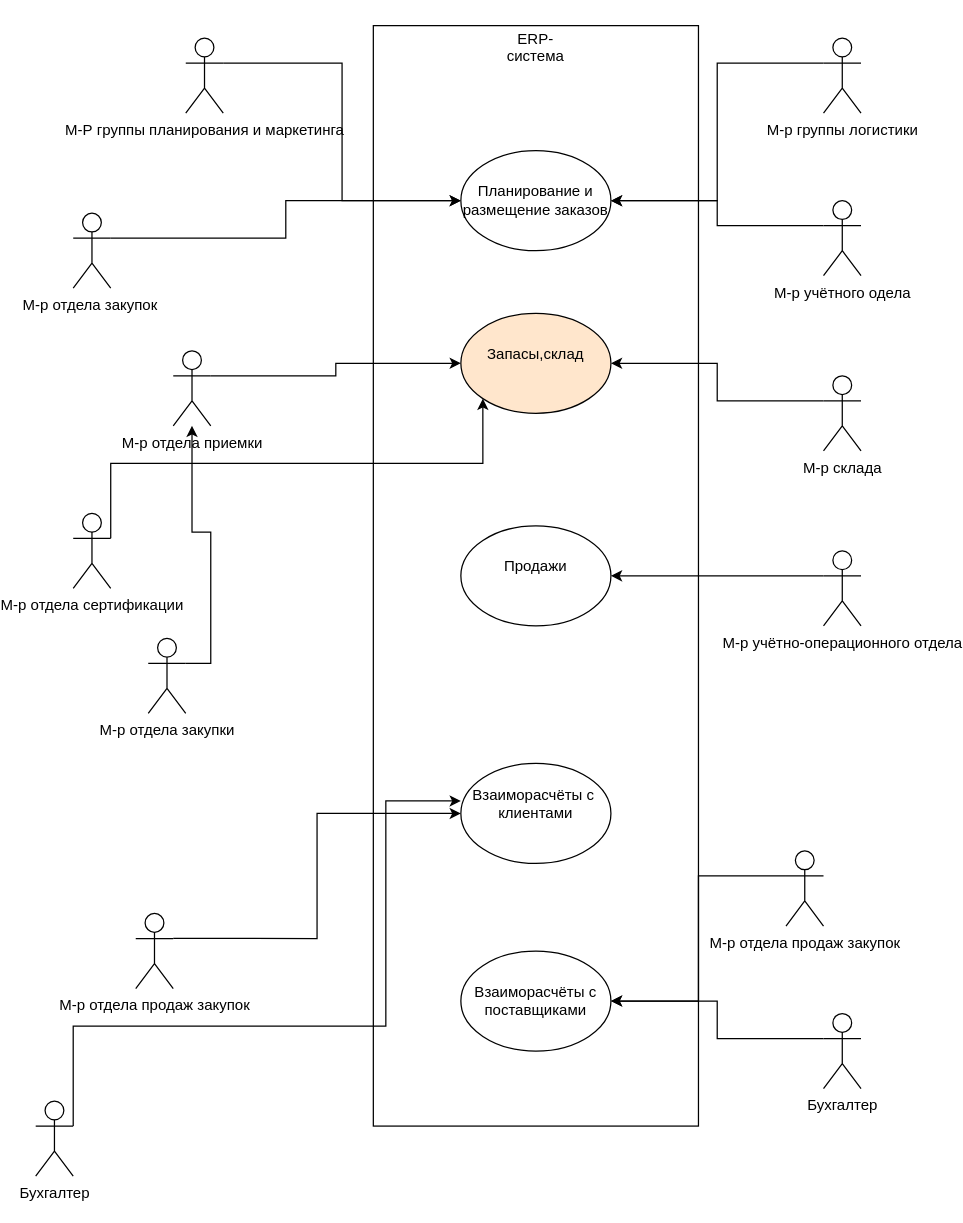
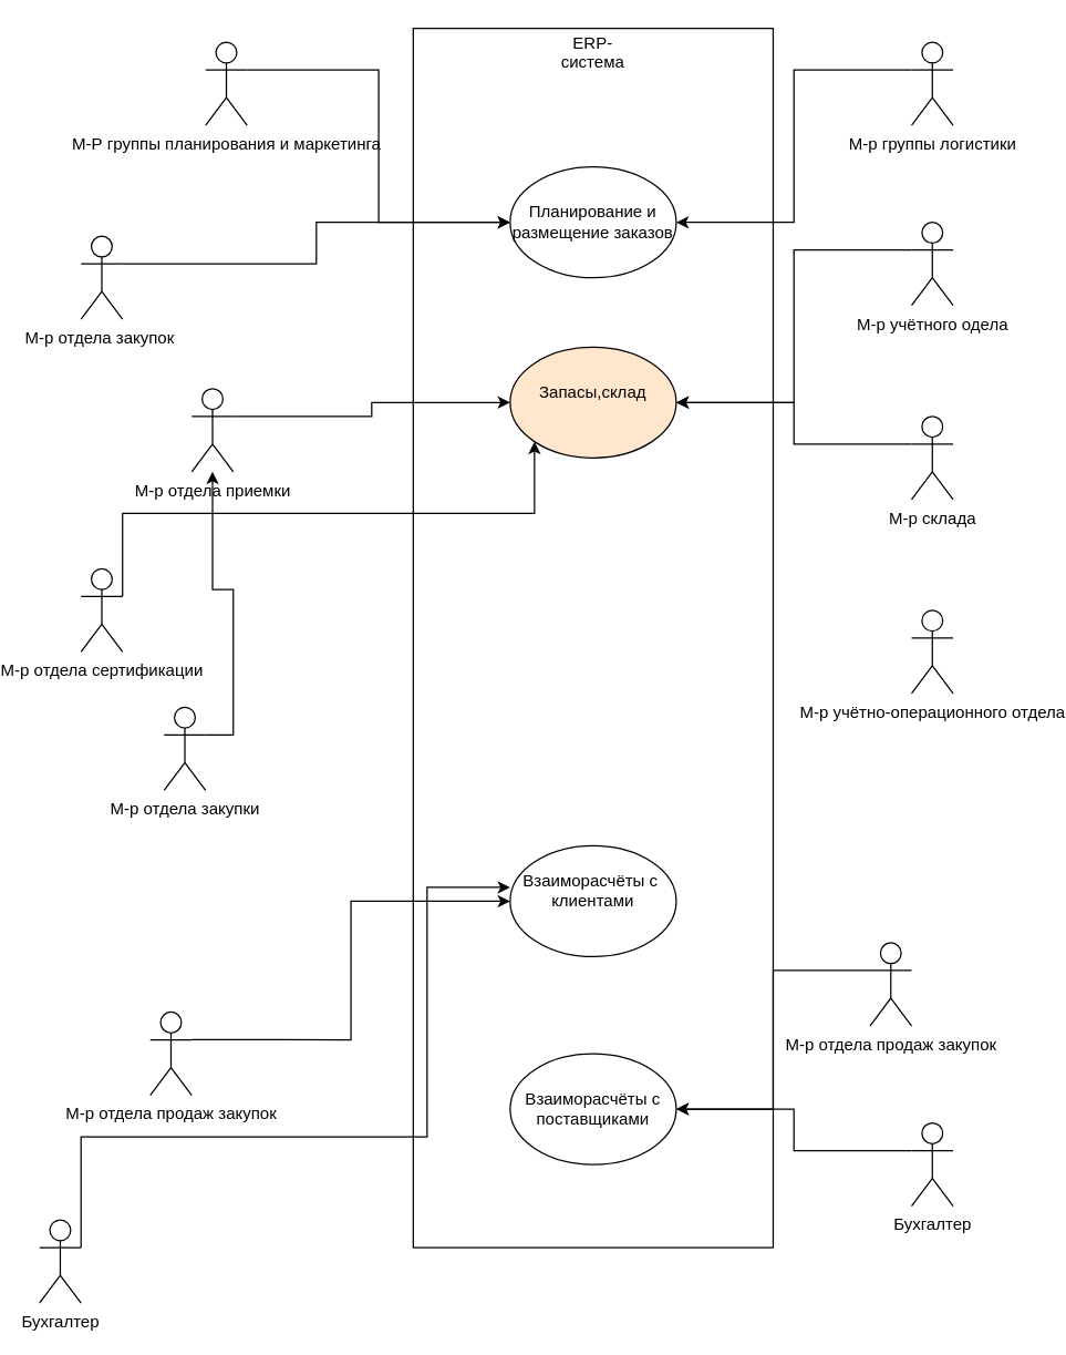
  <mxCell id="0" />
  <mxCell id="1" parent="0" />
  <mxCell id="2" style="edgeStyle=orthogonalEdgeStyle;rounded=0;orthogonalLoop=1;jettySize=auto;html=1;exitX=1;exitY=0.333;exitDx=0;exitDy=0;exitPerimeter=0;entryX=0;entryY=0.5;entryDx=0;entryDy=0;" edge="1" parent="1" source="3" target="30"><mxGeometry relative="1" as="geometry" /></mxCell>
  <mxCell id="3" value="М-Р группы планирования и маркетинга&lt;div&gt;&lt;br/&gt;&lt;/div&gt;" style="shape=umlActor;verticalLabelPosition=bottom;verticalAlign=top;html=1;outlineConnect=0;" vertex="1" parent="1"><mxGeometry x="140" y="30" width="30" height="60" as="geometry" /></mxCell>
  <mxCell id="4" style="edgeStyle=orthogonalEdgeStyle;rounded=0;orthogonalLoop=1;jettySize=auto;html=1;exitX=1;exitY=0.333;exitDx=0;exitDy=0;exitPerimeter=0;" edge="1" parent="1" source="5" target="30"><mxGeometry relative="1" as="geometry" /></mxCell>
  <mxCell id="5" value="М-р отдела закупок&amp;nbsp;&lt;div&gt;&lt;br/&gt;&lt;/div&gt;" style="shape=umlActor;verticalLabelPosition=bottom;verticalAlign=top;html=1;outlineConnect=0;" vertex="1" parent="1"><mxGeometry x="50" y="170" width="30" height="60" as="geometry" /></mxCell>
  <mxCell id="6" style="edgeStyle=orthogonalEdgeStyle;rounded=0;orthogonalLoop=1;jettySize=auto;html=1;exitX=1;exitY=0.333;exitDx=0;exitDy=0;exitPerimeter=0;entryX=0;entryY=0.5;entryDx=0;entryDy=0;" edge="1" parent="1" source="7" target="31"><mxGeometry relative="1" as="geometry" /></mxCell>
  <mxCell id="7" value="М-р отдела приемки&lt;div&gt;&lt;br/&gt;&lt;/div&gt;" style="shape=umlActor;verticalLabelPosition=bottom;verticalAlign=top;html=1;outlineConnect=0;" vertex="1" parent="1"><mxGeometry x="130" y="280" width="30" height="60" as="geometry" /></mxCell>
  <mxCell id="8" style="edgeStyle=orthogonalEdgeStyle;rounded=0;orthogonalLoop=1;jettySize=auto;html=1;exitX=1;exitY=0.333;exitDx=0;exitDy=0;exitPerimeter=0;entryX=0;entryY=1;entryDx=0;entryDy=0;" edge="1" parent="1" source="9" target="31"><mxGeometry relative="1" as="geometry"><mxPoint x="360" y="290" as="targetPoint" /><Array as="points"><mxPoint x="80" y="370" /><mxPoint x="378" y="370" /></Array></mxGeometry></mxCell>
  <mxCell id="9" value="М-р отдела сертификации&lt;div&gt;&lt;br/&gt;&lt;/div&gt;" style="shape=umlActor;verticalLabelPosition=bottom;verticalAlign=top;html=1;outlineConnect=0;" vertex="1" parent="1"><mxGeometry x="50" y="410" width="30" height="60" as="geometry" /></mxCell>
  <mxCell id="10" style="edgeStyle=orthogonalEdgeStyle;rounded=0;orthogonalLoop=1;jettySize=auto;html=1;exitX=1;exitY=0.333;exitDx=0;exitDy=0;exitPerimeter=0;" edge="1" parent="1" source="11" target="7"><mxGeometry relative="1" as="geometry" /></mxCell>
  <mxCell id="11" value="М-р отдела закупки" style="shape=umlActor;verticalLabelPosition=bottom;verticalAlign=top;html=1;outlineConnect=0;" vertex="1" parent="1"><mxGeometry x="110" y="510" width="30" height="60" as="geometry" /></mxCell>
  <mxCell id="12" style="edgeStyle=orthogonalEdgeStyle;rounded=0;orthogonalLoop=1;jettySize=auto;html=1;exitX=1;exitY=0.333;exitDx=0;exitDy=0;exitPerimeter=0;entryX=0;entryY=0.5;entryDx=0;entryDy=0;" edge="1" parent="1" source="13" target="33"><mxGeometry relative="1" as="geometry" /></mxCell>
  <mxCell id="13" value="М-р отдела продаж закупок" style="shape=umlActor;verticalLabelPosition=bottom;verticalAlign=top;html=1;outlineConnect=0;" vertex="1" parent="1"><mxGeometry x="100" y="730" width="30" height="60" as="geometry" /></mxCell>
  <mxCell id="14" style="edgeStyle=orthogonalEdgeStyle;rounded=0;orthogonalLoop=1;jettySize=auto;html=1;exitX=1;exitY=0.333;exitDx=0;exitDy=0;exitPerimeter=0;" edge="1" parent="1" source="15"><mxGeometry relative="1" as="geometry"><mxPoint x="360" y="640" as="targetPoint" /><Array as="points"><mxPoint x="50" y="820" /><mxPoint x="300" y="820" /><mxPoint x="300" y="640" /></Array></mxGeometry></mxCell>
  <mxCell id="15" value="Бухгалтер&lt;div&gt;&lt;br/&gt;&lt;/div&gt;" style="shape=umlActor;verticalLabelPosition=bottom;verticalAlign=top;html=1;outlineConnect=0;" vertex="1" parent="1"><mxGeometry x="20" y="880" width="30" height="60" as="geometry" /></mxCell>
  <mxCell id="16" style="edgeStyle=orthogonalEdgeStyle;rounded=0;orthogonalLoop=1;jettySize=auto;html=1;exitX=0;exitY=0.333;exitDx=0;exitDy=0;exitPerimeter=0;entryX=1;entryY=0.5;entryDx=0;entryDy=0;" edge="1" parent="1" source="17" target="30"><mxGeometry relative="1" as="geometry" /></mxCell>
  <mxCell id="17" value="М-р группы логистики&lt;div&gt;&lt;br/&gt;&lt;/div&gt;" style="shape=umlActor;verticalLabelPosition=bottom;verticalAlign=top;html=1;outlineConnect=0;" vertex="1" parent="1"><mxGeometry x="650" y="30" width="30" height="60" as="geometry" /></mxCell>
- <mxCell id="18" style="edgeStyle=orthogonalEdgeStyle;rounded=0;orthogonalLoop=1;jettySize=auto;html=1;exitX=0;exitY=0.333;exitDx=0;exitDy=0;exitPerimeter=0;" edge="1" parent="1" source="19" target="30"><mxGeometry relative="1" as="geometry" /></mxCell>
+ <mxCell id="18" style="edgeStyle=orthogonalEdgeStyle;rounded=0;orthogonalLoop=1;jettySize=auto;html=1;exitX=0;exitY=0.333;exitDx=0;exitDy=0;exitPerimeter=0;entryX=1;entryY=0.5;entryDx=0;entryDy=0;" edge="1" parent="1" source="19" target="31"><mxGeometry relative="1" as="geometry" /></mxCell>
  <mxCell id="19" value="М-р учётного одела" style="shape=umlActor;verticalLabelPosition=bottom;verticalAlign=top;html=1;outlineConnect=0;" vertex="1" parent="1"><mxGeometry x="650" y="160" width="30" height="60" as="geometry" /></mxCell>
  <mxCell id="20" style="edgeStyle=orthogonalEdgeStyle;rounded=0;orthogonalLoop=1;jettySize=auto;html=1;exitX=0;exitY=0.333;exitDx=0;exitDy=0;exitPerimeter=0;entryX=1;entryY=0.5;entryDx=0;entryDy=0;" edge="1" parent="1" source="21" target="31"><mxGeometry relative="1" as="geometry" /></mxCell>
  <mxCell id="21" value="М-р склада" style="shape=umlActor;verticalLabelPosition=bottom;verticalAlign=top;html=1;outlineConnect=0;" vertex="1" parent="1"><mxGeometry x="650" y="300" width="30" height="60" as="geometry" /></mxCell>
- <mxCell id="22" style="edgeStyle=orthogonalEdgeStyle;rounded=0;orthogonalLoop=1;jettySize=auto;html=1;exitX=0;exitY=0.333;exitDx=0;exitDy=0;exitPerimeter=0;entryX=1;entryY=0.5;entryDx=0;entryDy=0;" edge="1" parent="1" source="23" target="32"><mxGeometry relative="1" as="geometry" /></mxCell>
  <mxCell id="23" value="М-р учётно-операционного отдела" style="shape=umlActor;verticalLabelPosition=bottom;verticalAlign=top;html=1;outlineConnect=0;" vertex="1" parent="1"><mxGeometry x="650" y="440" width="30" height="60" as="geometry" /></mxCell>
  <mxCell id="24" style="edgeStyle=orthogonalEdgeStyle;rounded=0;orthogonalLoop=1;jettySize=auto;html=1;exitX=0;exitY=0.333;exitDx=0;exitDy=0;exitPerimeter=0;entryX=1;entryY=0.5;entryDx=0;entryDy=0;" edge="1" parent="1" source="25" target="34"><mxGeometry relative="1" as="geometry" /></mxCell>
  <mxCell id="25" value="М-р отдела продаж закупок" style="shape=umlActor;verticalLabelPosition=bottom;verticalAlign=top;html=1;outlineConnect=0;" vertex="1" parent="1"><mxGeometry x="620" y="680" width="30" height="60" as="geometry" /></mxCell>
  <mxCell id="26" style="edgeStyle=orthogonalEdgeStyle;rounded=0;orthogonalLoop=1;jettySize=auto;html=1;exitX=0;exitY=0.333;exitDx=0;exitDy=0;exitPerimeter=0;" edge="1" parent="1" source="27" target="34"><mxGeometry relative="1" as="geometry" /></mxCell>
  <mxCell id="27" value="Бухгалтер&lt;div&gt;&lt;br/&gt;&lt;/div&gt;" style="shape=umlActor;verticalLabelPosition=bottom;verticalAlign=top;html=1;outlineConnect=0;" vertex="1" parent="1"><mxGeometry x="650" y="810" width="30" height="60" as="geometry" /></mxCell>
  <mxCell id="28" value="" style="rounded=0;whiteSpace=wrap;html=1;fillColor=none;" vertex="1" parent="1"><mxGeometry x="290" y="20" width="260" height="880" as="geometry" /></mxCell>
  <mxCell id="29" value="ERP-система&lt;div&gt;&lt;br/&gt;&lt;/div&gt;" style="text;html=1;align=center;verticalAlign=middle;whiteSpace=wrap;rounded=0;" vertex="1" parent="1"><mxGeometry x="390" y="30" width="60" height="30" as="geometry" /></mxCell>
  <mxCell id="30" value="Планирование и размещение заказов" style="ellipse;whiteSpace=wrap;html=1;" vertex="1" parent="1"><mxGeometry x="360" y="120" width="120" height="80" as="geometry" /></mxCell>
  <mxCell id="31" value="Запасы,склад&lt;div&gt;&lt;br/&gt;&lt;/div&gt;" style="ellipse;whiteSpace=wrap;html=1;fillColor=#ffe6cc;" vertex="1" parent="1"><mxGeometry x="360" y="250" width="120" height="80" as="geometry" /></mxCell>
- <mxCell id="32" value="Продажи&lt;div&gt;&lt;br/&gt;&lt;/div&gt;" style="ellipse;whiteSpace=wrap;html=1;" vertex="1" parent="1"><mxGeometry x="360" y="420" width="120" height="80" as="geometry" /></mxCell>
  <mxCell id="33" value="Взаиморасчёты с&amp;nbsp; клиентами&lt;div&gt;&lt;br/&gt;&lt;/div&gt;" style="ellipse;whiteSpace=wrap;html=1;" vertex="1" parent="1"><mxGeometry x="360" y="610" width="120" height="80" as="geometry" /></mxCell>
  <mxCell id="34" value="Взаиморасчёты с поставщиками" style="ellipse;whiteSpace=wrap;html=1;" vertex="1" parent="1"><mxGeometry x="360" y="760" width="120" height="80" as="geometry" /></mxCell>
